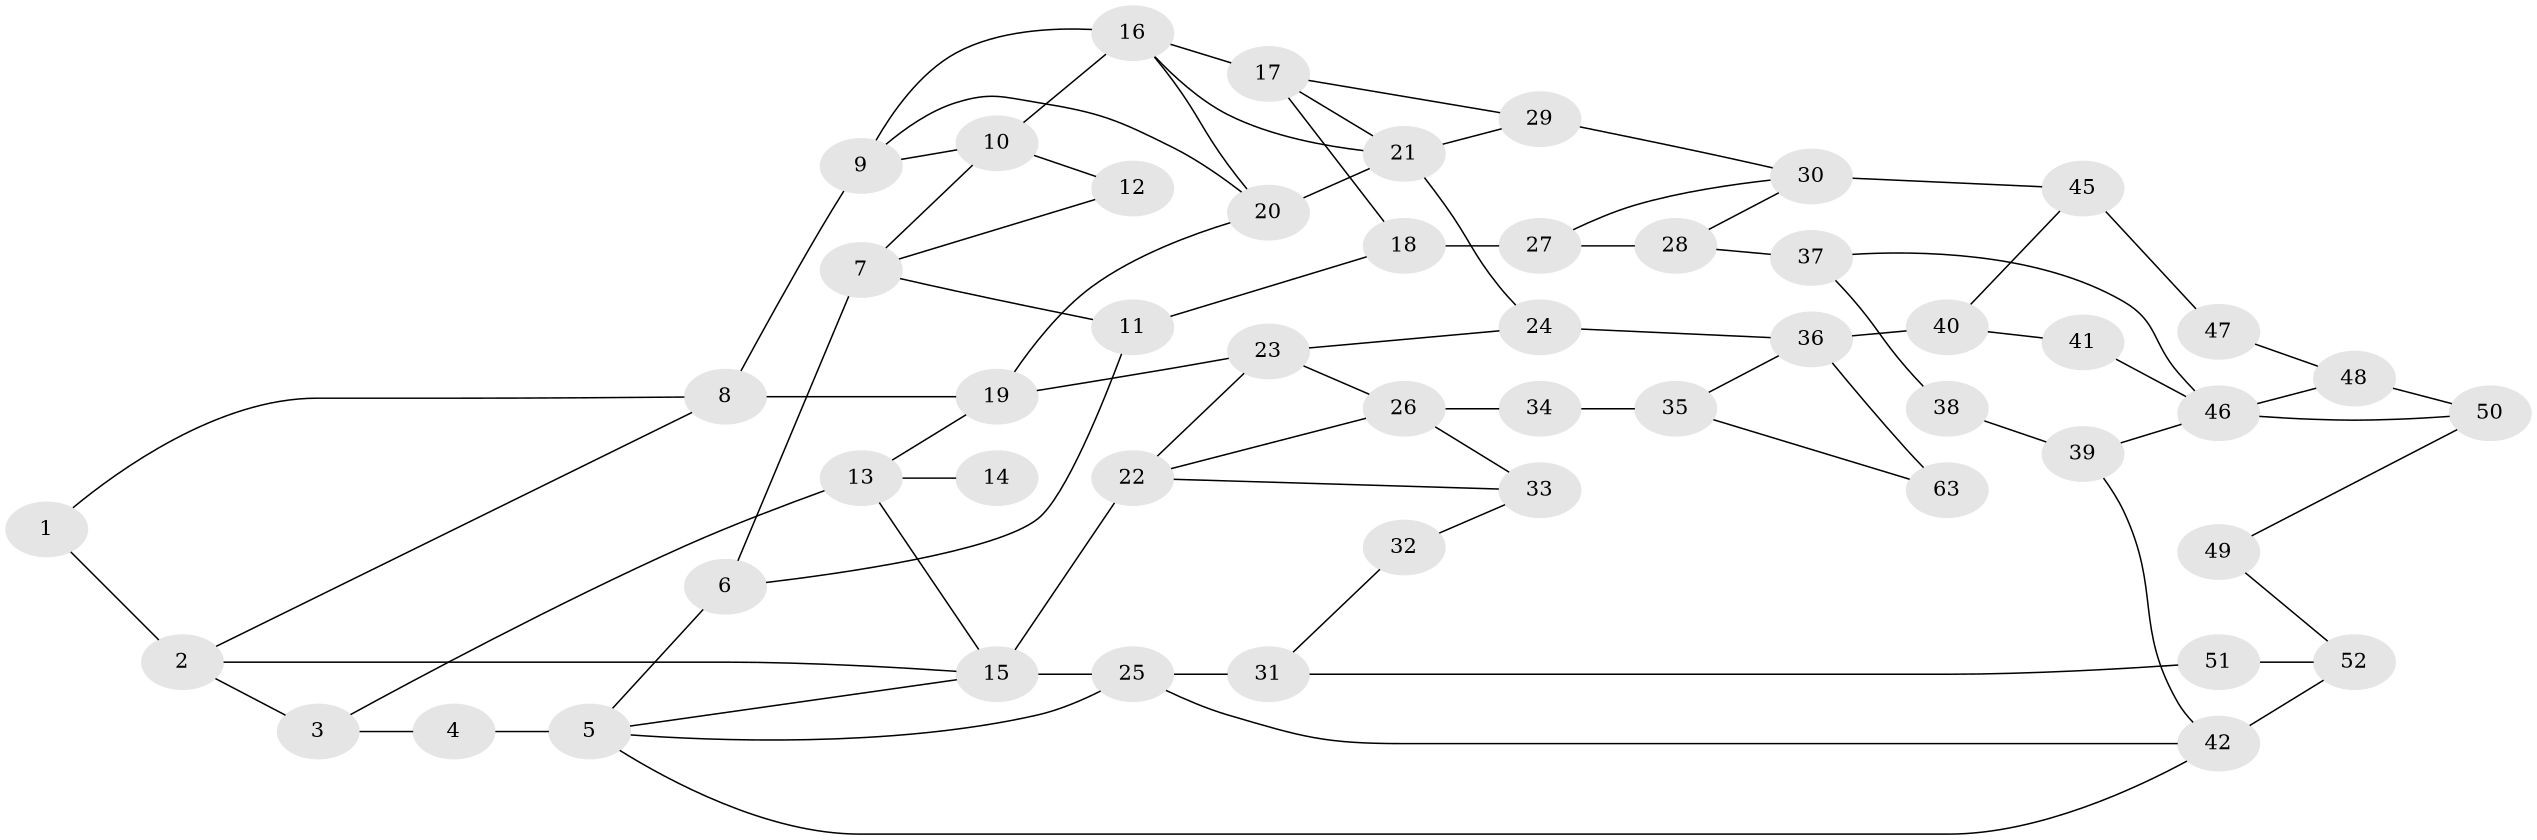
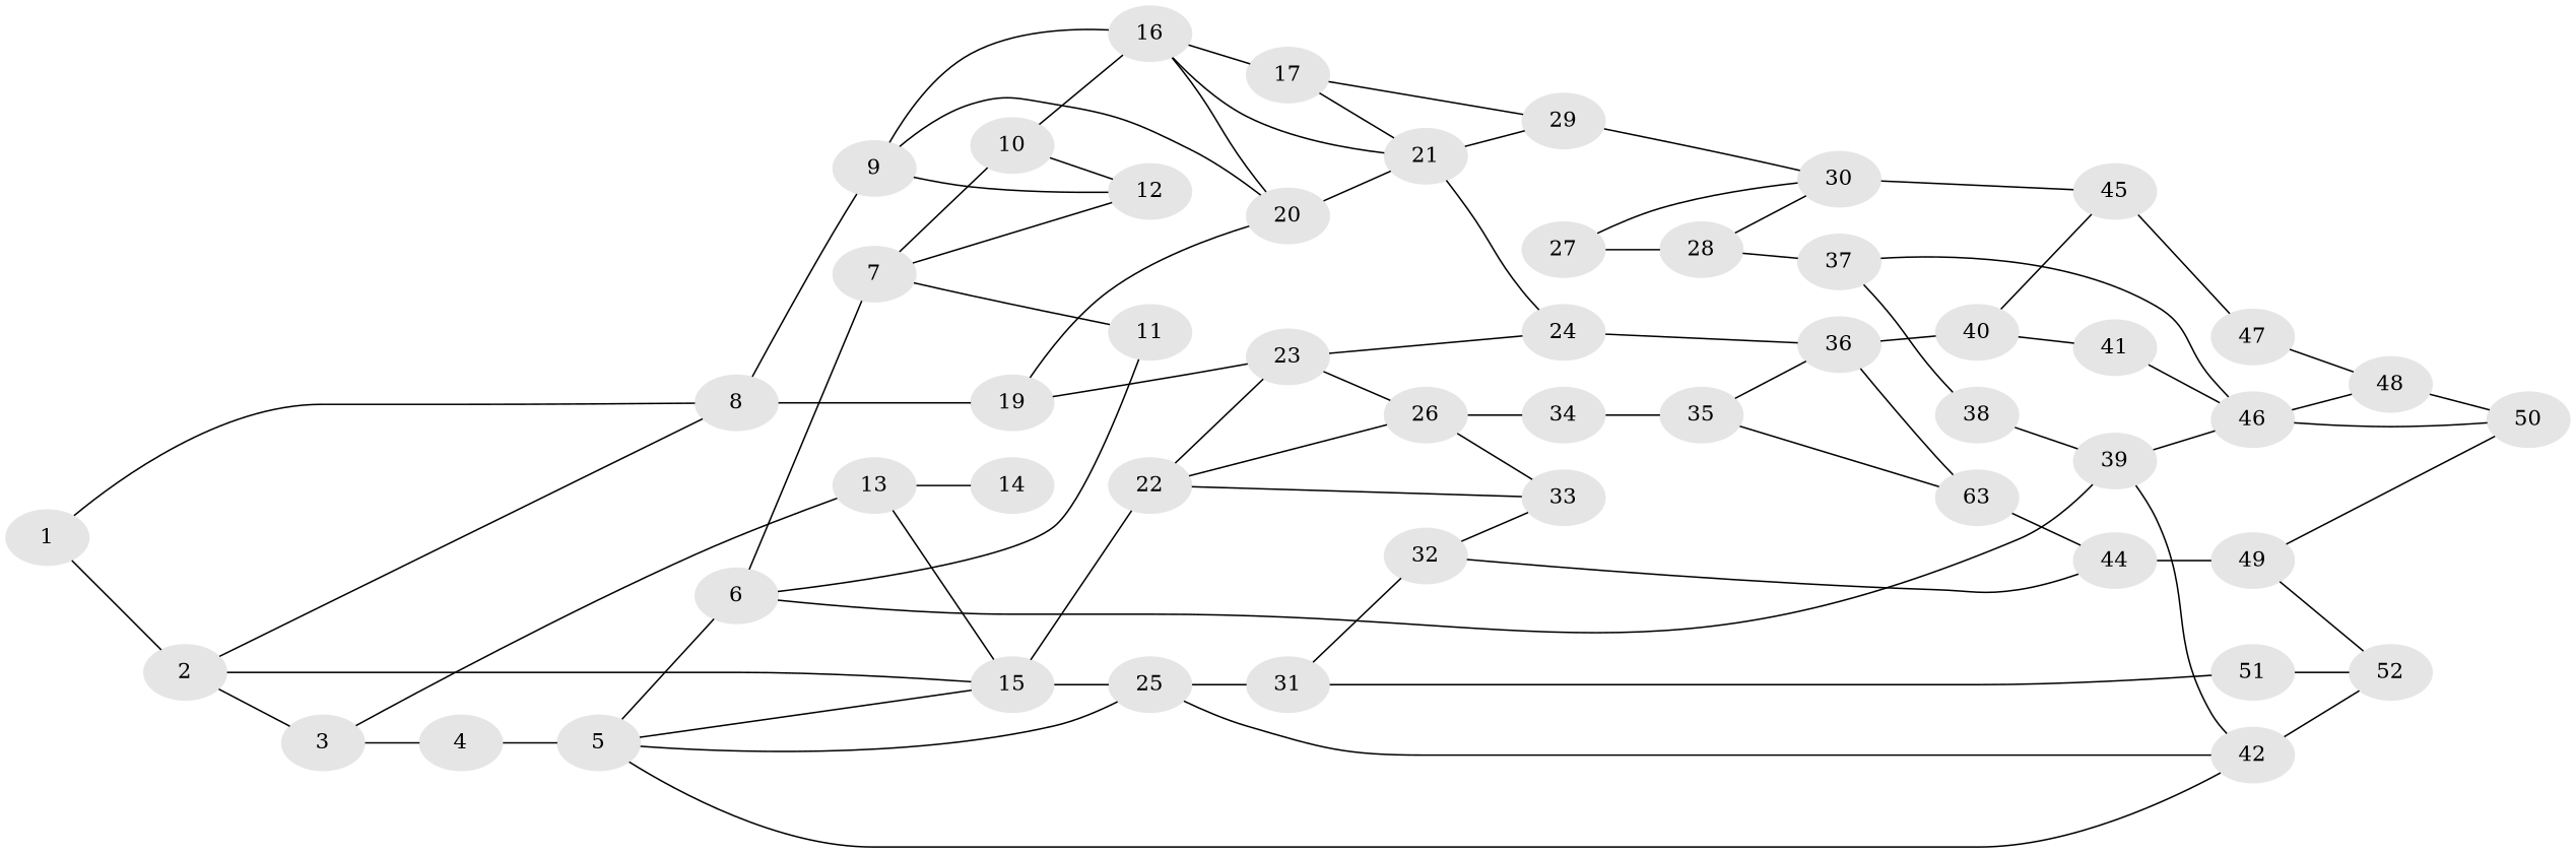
  graph {
    rankdir=LR
    node [color=gray90 style=filled]
    edge [weight=1.0]
    1
    2
    8
    3
    15
    9
    19
    4
    13
    5
    14
    6
    25
    42
    7
    11
    39
    22
    31
    52
    10
    12
-   18
    46
    16
    20
    23
    17
    21
    27
    26
    33
    29
    24
    30
    28
    36
    34
    n39 [label=63]
    40
    32
    51
    35
    37
    45
    38
    41
+   44
    49
    48
    50
    47
    1 -- 2
    1 -- 8
    2 -- 8
    2 -- 3 [weight=2.0]
    2 -- 15 [weight=2.0]
    8 -- 9 [weight=2.0]
    8 -- 19
    3 -- 4 [weight=2.0]
    3 -- 13
    15 -- 25
    15 -- 22 [weight=2.0]
-   9 -- 10 [weight=2.0]
+   9 -- 12 [weight=2.0]
    9 -- 16
    9 -- 20
    19 -- 20
    19 -- 23
    4 -- 5
    13 -- 15 [weight=2.0]
-   13 -- 19
    13 -- 14
    5 -- 15
    5 -- 6
    5 -- 25
    5 -- 42
    6 -- 7
    6 -- 11
+   6 -- 39
    25 -- 42
    25 -- 31 [weight=2.0]
    42 -- 52
    7 -- 11
    7 -- 10
    7 -- 12 [weight=2.0]
-   11 -- 18 [weight=2.0]
    39 -- 42
    39 -- 46
    22 -- 23
    22 -- 26
    22 -- 33
    31 -- 32 [weight=2.0]
    31 -- 51 [weight=2.0]
    10 -- 12
    10 -- 16
-   18 -- 27 [weight=2.0]
    46 -- 48
    46 -- 50
    16 -- 20
    16 -- 17
    16 -- 21
    20 -- 21
    23 -- 26
    23 -- 24
-   17 -- 18 [weight=2.0]
    17 -- 21
    17 -- 29
    21 -- 29
    21 -- 24 [weight=2.0]
    27 -- 30
    27 -- 28 [weight=3.0]
    26 -- 33 [weight=2.0]
    26 -- 34 [weight=2.0]
    29 -- 30
    24 -- 36 [weight=2.0]
    30 -- 45
    28 -- 30
    28 -- 37 [weight=2.0]
    36 -- n39
    36 -- 40 [weight=2.0]
    34 -- 35
+   n39 -- 44
    40 -- 45 [weight=2.0]
    40 -- 41
    32 -- 33 [weight=2.0]
+   32 -- 44
    51 -- 52 [weight=3.0]
    35 -- 36
    35 -- n39
    37 -- 46
    37 -- 38 [weight=2.0]
    45 -- 47
    38 -- 39
    41 -- 46
+   44 -- 49 [weight=2.0]
    49 -- 52 [weight=2.0]
    49 -- 50 [weight=2.0]
    48 -- 50 [weight=3.0]
    47 -- 48 [weight=2.0]
  }
